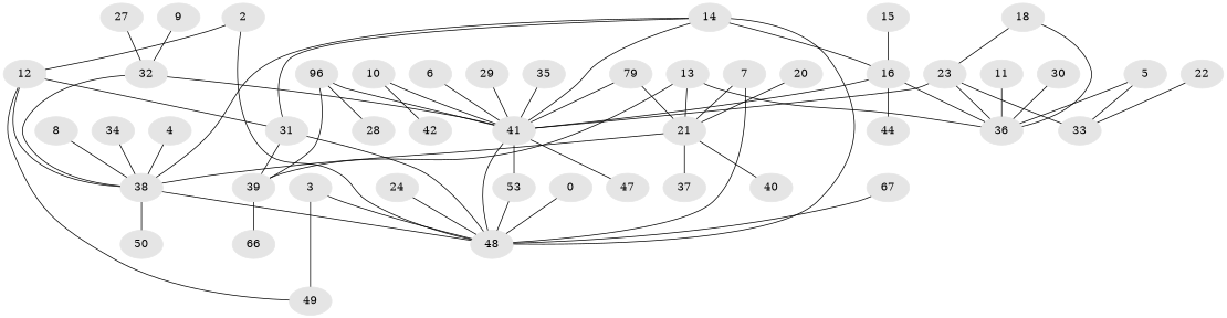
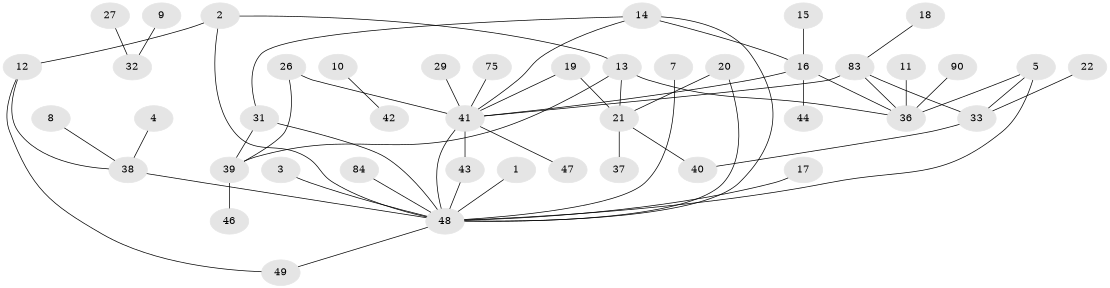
  graph {
    node [color=gray90 style=filled]
    edge [weight=1.0]
-   1 [label=0]
+   1
    48
    49
    2
    12
    13
    38
    31
    36
    21
    39
    3
    4
-   50
    5
    33
    40
-   6
    41
-   43 [label=53]
+   43
    47
    7
    37
    8
    9
    32
    10
    42
    11
-   46 [label=66]
+   46
    14
    16
    44
    15
-   17 [label=67]
+   17
    18
-   23
-   19 [label=79]
+   23 [label=83]
+   19
    20
    22
-   24
+   24 [label=84]
    27
-   26 [label=96]
-   28
+   26
    29
-   30
-   34
-   35
+   30 [label=90]
+   35 [label=75]
    1 -- 48
-   3 -- 49 [weight=2.0]
+   48 -- 49 [weight=2.0]
    2 -- 48
    2 -- 12
+   2 -- 13
    12 -- 49
    12 -- 38
-   12 -- 31
    13 -- 36
    13 -- 21
    13 -- 39
    38 -- 48
-   38 -- 50
    31 -- 48
    31 -- 39
-   21 -- 38
    21 -- 40
    21 -- 37
    39 -- 46
    3 -- 48
    4 -- 38
+   5 -- 48 [weight=2.0]
    5 -- 36
    5 -- 33
-   6 -- 41
+   33 -- 40
    41 -- 48
    41 -- 43
    41 -- 47
    43 -- 48
    7 -- 48
-   7 -- 21
    8 -- 38
    9 -- 32
-   32 -- 38
-   32 -- 41
-   10 -- 41
    10 -- 42
    11 -- 36
    14 -- 48
-   14 -- 38
    14 -- 31
    14 -- 41
    14 -- 16 [weight=2.0]
    16 -- 36
    16 -- 41
    16 -- 44
    15 -- 16
    17 -- 48
-   18 -- 36
    18 -- 23
    23 -- 36
    23 -- 33
    23 -- 41
    19 -- 21
    19 -- 41
+   20 -- 48
    20 -- 21
    22 -- 33
    24 -- 48
    27 -- 32
    26 -- 39
    26 -- 41
-   26 -- 28
    29 -- 41
    30 -- 36
-   34 -- 38
    35 -- 41
  }
